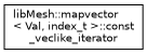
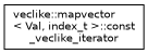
  digraph {
    rankdir=LR
    fontname="DejaVu Sans"
-   n1 [color=black fillcolor=white fontname="DejaVu Sans" fontsize=10 height=0.2 label="libMesh::mapvector\l\< Val, index_t \>::const\l_veclike_iterator" shape=record style=filled width=0.4]
+   n1 [color=black fillcolor=white fontname="DejaVu Sans" fontsize=10 height=0.2 label="veclike::mapvector\l\< Val, index_t \>::const\l_veclike_iterator" shape=record style=filled width=0.4]
  }
